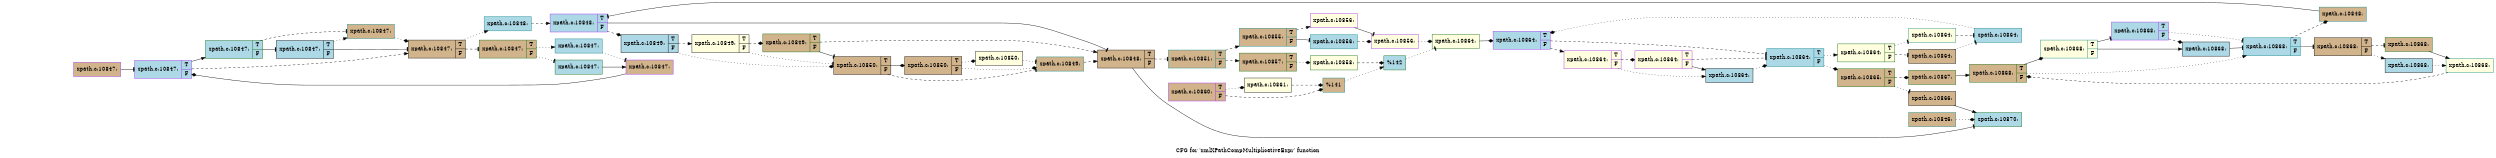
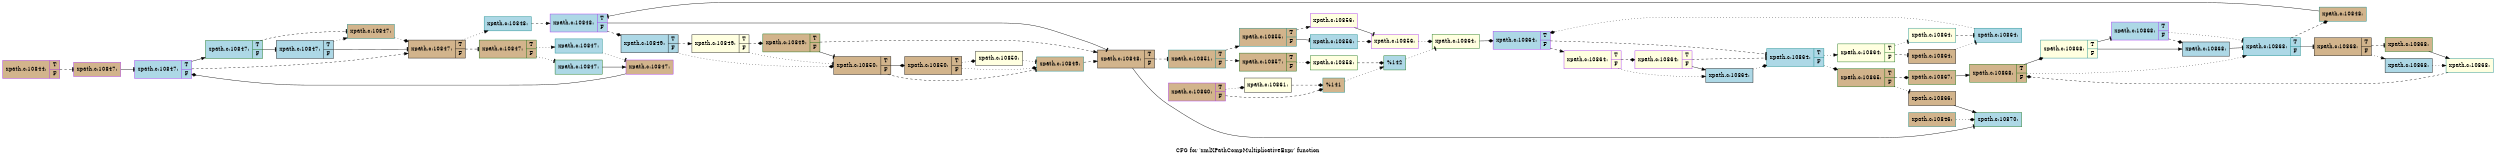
  digraph {
    label="CFG for 'xmlXPathCompMultiplicativeExpr' function"
    rankdir=LR
    node [color=teal fillcolor=tan shape=record style=filled]
    edge [arrowhead=tee style=dashed]
+   n1 [color=purple label="{xpath.c:10844:|{<s0>T|<s1>F}}"]
    n2 [color=purple label="{xpath.c:10847:}"]
    n3 [label="{xpath.c:10846:}"]
    n4 [color=darkgreen fillcolor=lightblue label="{xpath.c:10870:}"]
    n5 [color=purple fillcolor=lightblue label="{xpath.c:10847:|{<s0>T|<s1>F}}"]
    n6 [color=black label="{xpath.c:10847:|{<s0>T|<s1>F}}"]
    n7 [color=darkgreen fillcolor=lightblue label="{xpath.c:10847:|{<s0>T|<s1>F}}"]
    n8 [color=darkgreen label="{xpath.c:10847:|{<s0>T|<s1>F}}"]
    n9 [fillcolor=lightblue label="{xpath.c:10848:}"]
    n10 [color=black fillcolor=lightblue label="{xpath.c:10847:|{<s0>T|<s1>F}}"]
    n11 [label="{xpath.c:10847:}"]
    n12 [color=darkgreen fillcolor=lightblue label="{xpath.c:10847:}"]
    n13 [fillcolor=lightblue label="{xpath.c:10847:}"]
    n14 [color=purple fillcolor=lightblue label="{xpath.c:10848:|{<s0>T|<s1>F}}"]
    n15 [color=purple label="{xpath.c:10847:}"]
    n16 [color=black label="{xpath.c:10848:|{<s0>T|<s1>F}}"]
    n17 [color=black fillcolor=lightblue label="{xpath.c:10849:|{<s0>T|<s1>F}}"]
    n18 [label="{xpath.c:10851:|{<s0>T|<s1>F}}"]
    n19 [color=black fillcolor=lightyellow label="{xpath.c:10849:|{<s0>T|<s1>F}}"]
    n20 [color=black label="{xpath.c:10850:|{<s0>T|<s1>F}}"]
    n21 [label="{xpath.c:10855:|{<s0>T|<s1>F}}"]
    n22 [color=darkgreen label="{xpath.c:10857:|{<s0>T|<s1>F}}"]
    n23 [color=darkgreen label="{xpath.c:10849:|{<s0>T|<s1>F}}"]
    n24 [color=black label="{xpath.c:10850:|{<s0>T|<s1>F}}"]
    n25 [label="{xpath.c:10849:}"]
    n26 [color=black fillcolor=lightyellow label="{xpath.c:10850:}"]
    n27 [fillcolor=lightblue label="{xpath.c:10856:}"]
    n28 [color=purple fillcolor=lightyellow label="{xpath.c:10856:}"]
    n29 [color=darkgreen fillcolor=lightyellow label="{xpath.c:10858:}"]
    n30 [color=purple fillcolor=lightyellow label="{xpath.c:10856:}"]
    n31 [color=darkgreen fillcolor=lightblue label="{%142}"]
    n32 [color=purple label="{xpath.c:10860:|{<s0>T|<s1>F}}"]
    n33 [color=black fillcolor=lightyellow label="{xpath.c:10861:}"]
    n34 [label="{%141}"]
    n35 [color=darkgreen fillcolor=lightyellow label="{xpath.c:10864:}"]
    n36 [color=purple fillcolor=lightblue label="{xpath.c:10864:|{<s0>T|<s1>F}}"]
    n37 [fillcolor=lightblue label="{xpath.c:10864:|{<s0>T|<s1>F}}"]
    n38 [color=purple fillcolor=lightyellow label="{xpath.c:10864:|{<s0>T|<s1>F}}"]
    n39 [color=darkgreen fillcolor=lightyellow label="{xpath.c:10864:|{<s0>T|<s1>F}}"]
    n40 [color=darkgreen label="{xpath.c:10865:|{<s0>T|<s1>F}}"]
    n41 [color=purple fillcolor=lightyellow label="{xpath.c:10864:|{<s0>T|<s1>F}}"]
    n42 [color=black fillcolor=lightblue label="{xpath.c:10864:}"]
    n43 [color=black label="{xpath.c:10864:}"]
    n44 [fillcolor=lightyellow label="{xpath.c:10864:}"]
    n45 [color=black label="{xpath.c:10866:}"]
    n46 [color=darkgreen label="{xpath.c:10867:}"]
    n47 [fillcolor=lightblue label="{xpath.c:10864:}"]
    n48 [color=darkgreen label="{xpath.c:10868:|{<s0>T|<s1>F}}"]
    n49 [fillcolor=lightblue label="{xpath.c:10868:|{<s0>T|<s1>F}}"]
    n50 [fillcolor=lightyellow label="{xpath.c:10868:|{<s0>T|<s1>F}}"]
    n51 [color=black label="{xpath.c:10868:|{<s0>T|<s1>F}}"]
    n52 [label="{xpath.c:10848:}"]
    n53 [color=purple fillcolor=lightblue label="{xpath.c:10868:|{<s0>T|<s1>F}}"]
    n54 [color=black fillcolor=lightblue label="{xpath.c:10868:}"]
    n55 [color=black fillcolor=lightblue label="{xpath.c:10868:}"]
    n56 [color=darkgreen label="{xpath.c:10868:}"]
    n57 [fillcolor=lightyellow label="{xpath.c:10868:}"]
+   n1 -> n2
    n2 -> n5 [style=solid]
    n3 -> n4 [arrowhead=diamond style=dotted]
    n5 -> n6 [arrowhead=normal]
    n5 -> n7 [arrowhead=normal style=solid]
    n6 -> n8
    n6 -> n9 [arrowhead=normal style=dotted]
    n7 -> n10 [style=solid]
    n7 -> n11
    n8 -> n12 [style=dotted]
    n8 -> n13 [arrowhead=normal style=dotted]
    n9 -> n14 [arrowhead=normal]
    n10 -> n6 [style=solid]
    n10 -> n11 [arrowhead=normal style=dotted]
    n11 -> n6 [arrowhead=diamond style=dotted]
    n12 -> n15 [arrowhead=normal style=solid]
    n13 -> n15 [style=dotted]
    n14 -> n16 [style=solid]
    n14 -> n17 [arrowhead=diamond]
    n15 -> n5 [arrowhead=diamond style=solid]
    n16 -> n4 [style=solid]
    n16 -> n18
    n17 -> n19 [arrowhead=normal]
    n17 -> n20 [arrowhead=diamond style=dotted]
    n18 -> n21 [arrowhead=normal]
    n18 -> n22 [arrowhead=normal]
    n19 -> n20 [style=dotted]
    n19 -> n23 [arrowhead=diamond]
    n20 -> n24 [arrowhead=diamond style=solid]
    n20 -> n25
    n21 -> n27 [style=solid]
    n21 -> n28 [arrowhead=normal]
    n22 -> n29 [arrowhead=diamond style=dotted]
    n23 -> n16 [arrowhead=normal]
    n23 -> n20 [style=solid]
    n24 -> n25 [arrowhead=diamond style=dotted]
    n24 -> n26 [arrowhead=diamond style=dotted]
    n25 -> n16 [arrowhead=normal]
    n26 -> n25 [style=dotted]
    n27 -> n30 [arrowhead=diamond]
    n28 -> n30 [style=solid]
    n29 -> n31 [arrowhead=diamond]
    n30 -> n35 [arrowhead=diamond style=dotted]
    n31 -> n35 [style=dotted]
    n32 -> n33 [arrowhead=diamond style=dotted]
    n32 -> n34 [arrowhead=diamond]
    n33 -> n34 [arrowhead=diamond]
    n34 -> n31 [arrowhead=normal style=dotted]
    n35 -> n36 [arrowhead=diamond style=solid]
    n36 -> n37
    n36 -> n38 [arrowhead=normal]
    n37 -> n39 [arrowhead=normal style=dotted]
    n37 -> n40 [arrowhead=diamond style=dotted]
    n38 -> n41 [arrowhead=diamond]
    n38 -> n42 [arrowhead=normal style=dotted]
    n39 -> n43
    n39 -> n44 [style=dotted]
    n40 -> n45 [style=dotted]
    n40 -> n46 [arrowhead=diamond]
    n41 -> n37
    n41 -> n42 [arrowhead=normal style=solid]
    n42 -> n37 [arrowhead=diamond style=dotted]
    n43 -> n47 [style=dotted]
    n44 -> n47
    n45 -> n4 [arrowhead=normal style=solid]
    n46 -> n48 [arrowhead=normal style=solid]
    n47 -> n36 [arrowhead=diamond style=dotted]
    n48 -> n49 [arrowhead=normal style=dotted]
    n48 -> n50 [arrowhead=diamond style=solid]
    n49 -> n51 [style=solid]
    n49 -> n52 [arrowhead=diamond]
    n50 -> n53 [style=solid]
    n50 -> n54 [arrowhead=normal style=solid]
    n51 -> n55 [arrowhead=normal style=dotted]
    n51 -> n56
    n52 -> n14 [style=solid]
    n53 -> n49 [style=dotted]
    n53 -> n54 [arrowhead=diamond]
    n54 -> n49 [style=solid]
    n55 -> n57 [arrowhead=normal style=dotted]
    n56 -> n57 [arrowhead=normal style=solid]
    n57 -> n48 [arrowhead=diamond]
  }
